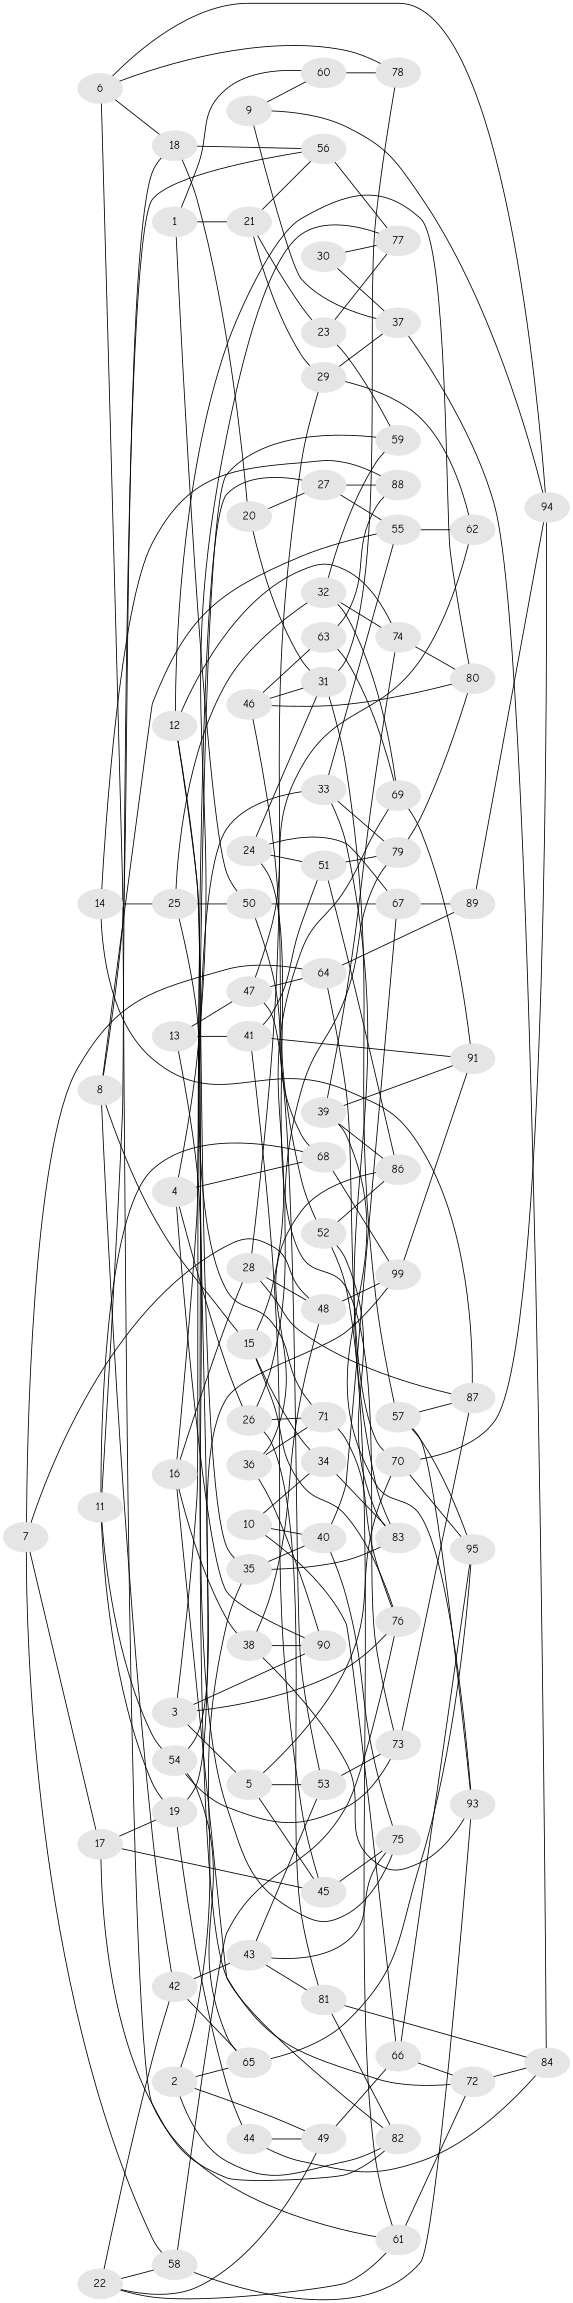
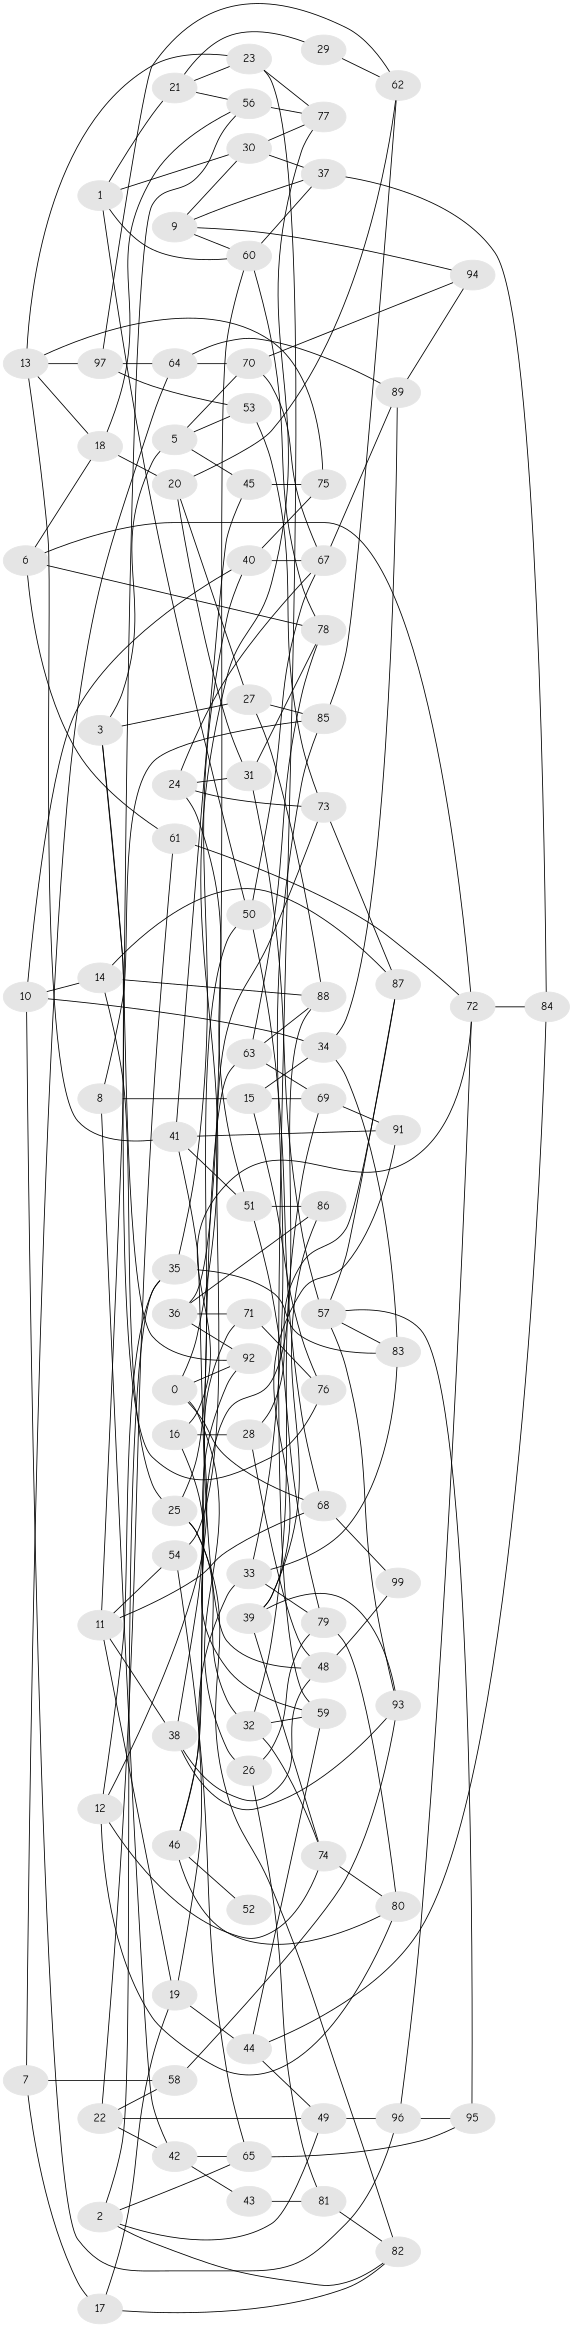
  graph {
    fontname="Comic Neue"
    rankdir=LR
    node [color=gray90 fontname="Comic Neue" style=filled]
    edge [fontname="Comic Neue"]
    1
    21
    30
    50
    60
    56
    23
    29
    77
    37
    68
    67
    78
    2
    35
    49
    65
    82
    40
    83
-   66
+   66 [label=96]
    n22 [label=95]
    3
    5
    27
    76
-   92 [label=90]
+   92
    45
    53
    70
-   55
+   55 [label=85]
    88
-   4
+   4 [label=0]
    26
    71
    79
    81
    n38 [label=99]
    75
    73
    94
    6
    18
    61
    20
    72
    7
    17
    48
    58
    64
    19
    93
    89
    8
    15
    42
    34
    69
    43
    62
    9
    84
    10
    14
    25
    87
    11
    54
    33
    44
    12
    74
    80
    13
    41
-   47
+   47 [label=97]
    59
    51
    91
    32
    16
    28
    38
    31
    57
    22
    24
    86
    36
    39
    46
    52
    63
    1 -- 21
+   1 -- 30
    1 -- 50
    1 -- 60
    21 -- 56
    21 -- 23
    21 -- 29
    30 -- 77
    30 -- 37
    50 -- 68
    50 -- 67
    60 -- 78
    56 -- 77
    23 -- 77
    23 -- 59
-   29 -- 37
+   60 -- 37
    29 -- 62
    37 -- 84
    68 -- n38
    67 -- 89
    2 -- 35
    2 -- 49
    2 -- 65
    2 -- 82
    35 -- 40
    35 -- 83
    49 -- 66
    65 -- n22
    40 -- 67
    40 -- 75
    66 -- n22
    66 -- 72
    3 -- 5
    3 -- 27
    3 -- 76
    3 -- 92
    5 -- 45
    5 -- 53
    5 -- 70
    27 -- 55
    27 -- 88
    45 -- 75
    53 -- 73
-   70 -- n22
+   70 -- 67
    70 -- 94
    55 -- 62
    4 -- 77
    4 -- 68
    4 -- 92
    4 -- 26
-   26 -- 71
    26 -- 79
    26 -- 81
    71 -- 76
    79 -- 80
    81 -- 82
-   81 -- 84
-   n38 -- 91
    73 -- 87
    6 -- 78
-   6 -- 94
+   6 -- 72
    6 -- 18
    6 -- 61
    18 -- 56
    18 -- 20
    61 -- 72
    20 -- 27
+   20 -- 62
    20 -- 31
    72 -- 84
    7 -- 17
-   7 -- 48
+   41 -- 48
    7 -- 58
    7 -- 64
    17 -- 82
-   17 -- 45
    17 -- 19
    48 -- n38
-   58 -- 76
    58 -- 93
    64 -- 70
    64 -- 89
    19 -- 33
    19 -- 44
    89 -- 94
    8 -- 55
-   8 -- 18
+   13 -- 18
    8 -- 15
    8 -- 42
    15 -- 76
    15 -- 34
    15 -- 69
    42 -- 65
    42 -- 43
    34 -- 83
+   34 -- 89
    69 -- 91
-   43 -- 53
    43 -- 81
-   43 -- 75
+   9 -- 30
    9 -- 60
    9 -- 37
    9 -- 94
    10 -- 40
    10 -- 66
    10 -- 34
+   10 -- 14
    14 -- 88
    14 -- 25
    14 -- 87
    25 -- 50
    25 -- 82
    25 -- 32
    11 -- 56
    11 -- 68
    11 -- 19
    11 -- 54
    54 -- 65
-   54 -- n38
    54 -- 73
    33 -- 83
    33 -- 55
    33 -- 79
    44 -- 49
    44 -- 84
+   44 -- 59
    12 -- 35
    12 -- 71
    12 -- 74
    12 -- 80
    74 -- 80
+   13 -- 23
    13 -- 75
    13 -- 41
    13 -- 47
    41 -- 45
    41 -- 51
    41 -- 91
    47 -- 53
    47 -- 64
    47 -- 62
    51 -- 79
    51 -- 86
    32 -- 69
    32 -- 74
    32 -- 59
    16 -- 72
    16 -- 59
    16 -- 28
-   16 -- 38
-   28 -- 29
+   11 -- 38
    28 -- 48
    28 -- 87
    38 -- 92
    38 -- 48
    38 -- 93
    31 -- 78
    31 -- 57
    57 -- n22
    57 -- 93
    57 -- 87
    22 -- 49
    22 -- 61
    22 -- 58
    22 -- 42
    24 -- 67
    24 -- 73
    24 -- 51
    24 -- 31
+   36 -- 60
    36 -- 92
    36 -- 71
    36 -- 86
    39 -- 93
    39 -- 74
    39 -- 91
    39 -- 86
-   46 -- 31
+   46 -- 88
    46 -- 80
    46 -- 52
    46 -- 63
-   52 -- 83
-   52 -- 61
-   52 -- 86
+   57 -- 83
+   63 -- 78
    63 -- 88
    63 -- 69
  }
